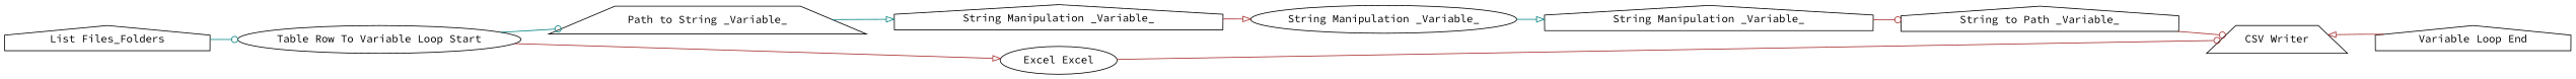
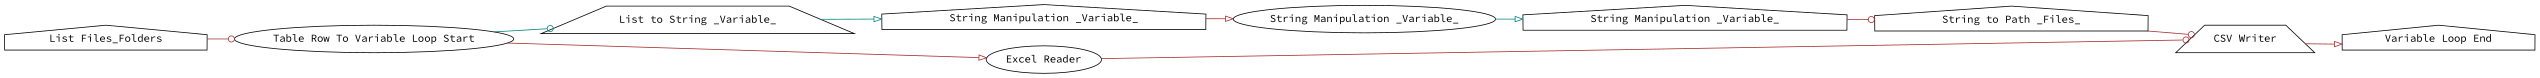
  digraph {
    fontname="Source Code Pro"
    rankdir=LR
    node [fontname="Source Code Pro" shape=house]
    edge [arrowhead=onormal color=brown fontname="Source Code Pro"]
-   n1 [label="Path to String _Variable_" shape=trapezium]
+   n1 [label="List to String _Variable_" shape=trapezium]
    n2 [label="String Manipulation _Variable_"]
    n3 [label="String Manipulation _Variable_" shape=ellipse]
    n4 [label="String Manipulation _Variable_"]
-   n5 [label="String to Path _Variable_"]
+   n5 [label="String to Path _Files_"]
    n6 [label="CSV Writer" shape=trapezium]
    n7 [label="Variable Loop End"]
-   n8 [label="Excel Excel" shape=ellipse]
+   n8 [label="Excel Reader" shape=ellipse]
    n9 [label="Table Row To Variable Loop Start" shape=ellipse]
    n10 [label="List Files_Folders"]
    n1 -> n2 [color=teal]
    n2 -> n3
    n3 -> n4 [color=teal]
    n4 -> n5 [arrowhead=odot]
    n5 -> n6 [arrowhead=odot]
-   n7 -> n6
+   n6 -> n7
    n8 -> n6 [arrowhead=odot]
    n9 -> n1 [arrowhead=odot color=teal]
    n9 -> n8
-   n10 -> n9 [arrowhead=odot color=teal]
+   n10 -> n9 [arrowhead=odot]
  }
